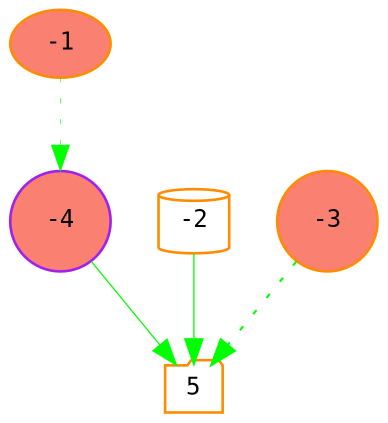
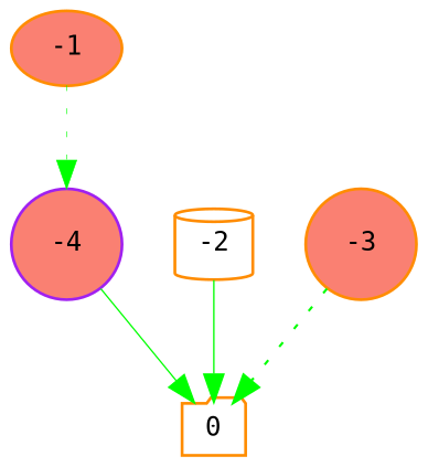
  digraph {
    fontname="DejaVu Sans Mono"
    node [color=darkorange fillcolor=salmon fontname="DejaVu Sans Mono" fontsize=9 shape=circle style=filled]
    edge [color=green fontname="DejaVu Sans Mono" style=dotted]
    -1 [height=0.2 shape=ellipse width=0.2]
    -4 [color=purple height=0.2 width=0.2]
-   0 [fillcolor=white height=0.2 shape=folder width=0.2 label=5]
+   0 [fillcolor=white height=0.2 shape=folder width=0.2]
    -2 [fillcolor=white height=0.2 shape=cylinder width=0.2]
    -3 [height=0.2 width=0.2]
    -1 -> -4 [penwidth=0.2323683953370448]
    -4 -> 0 [penwidth=0.47909079020666656 style=solid]
    -2 -> 0 [penwidth=0.5018994055666639 style=solid]
    -3 -> 0 [penwidth=0.790989942335399]
  }
